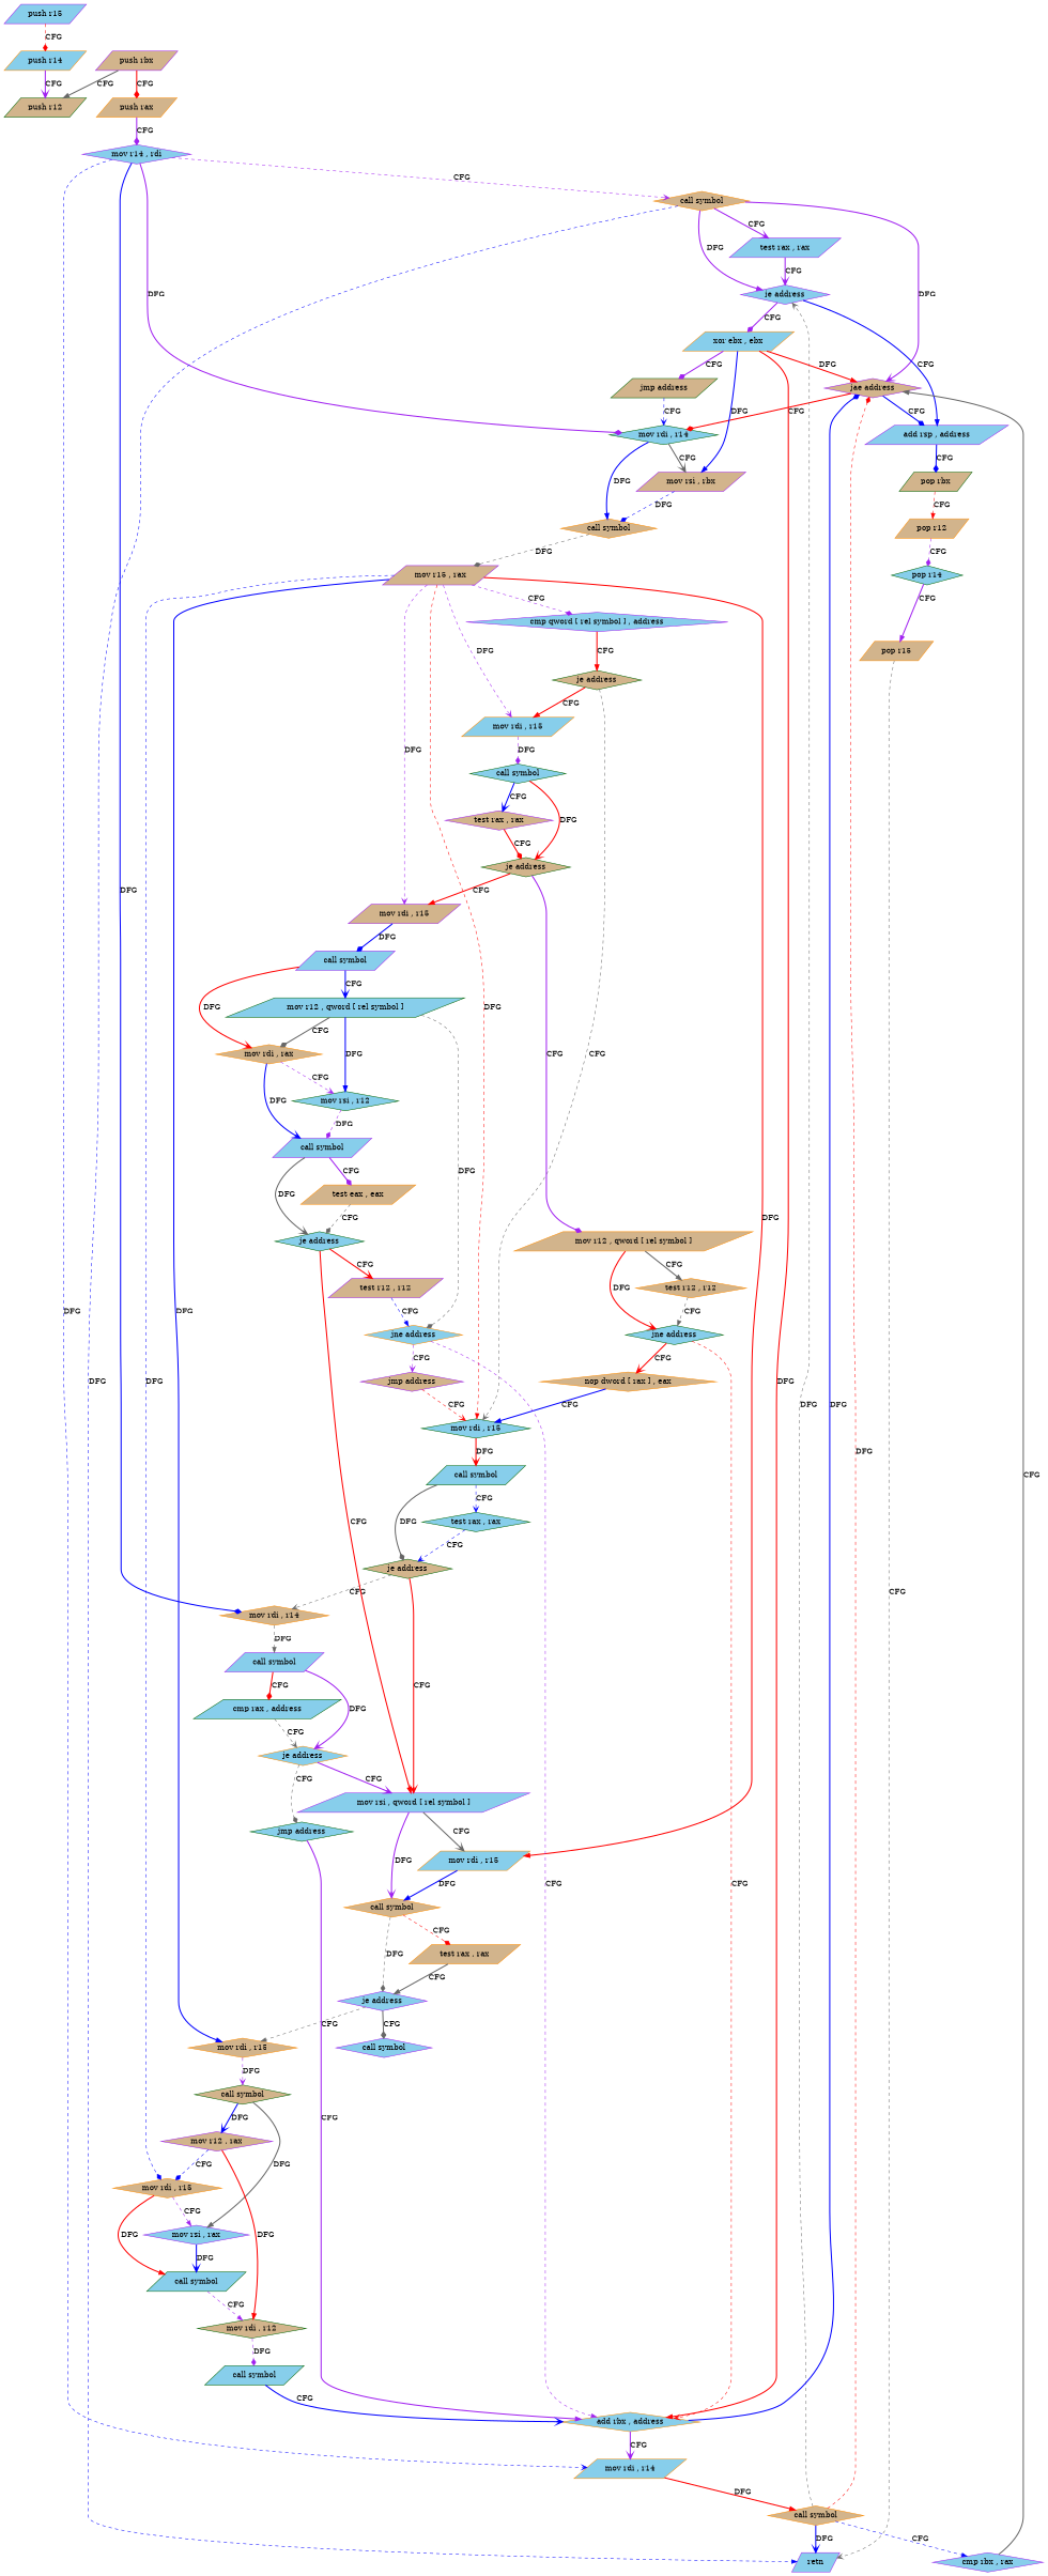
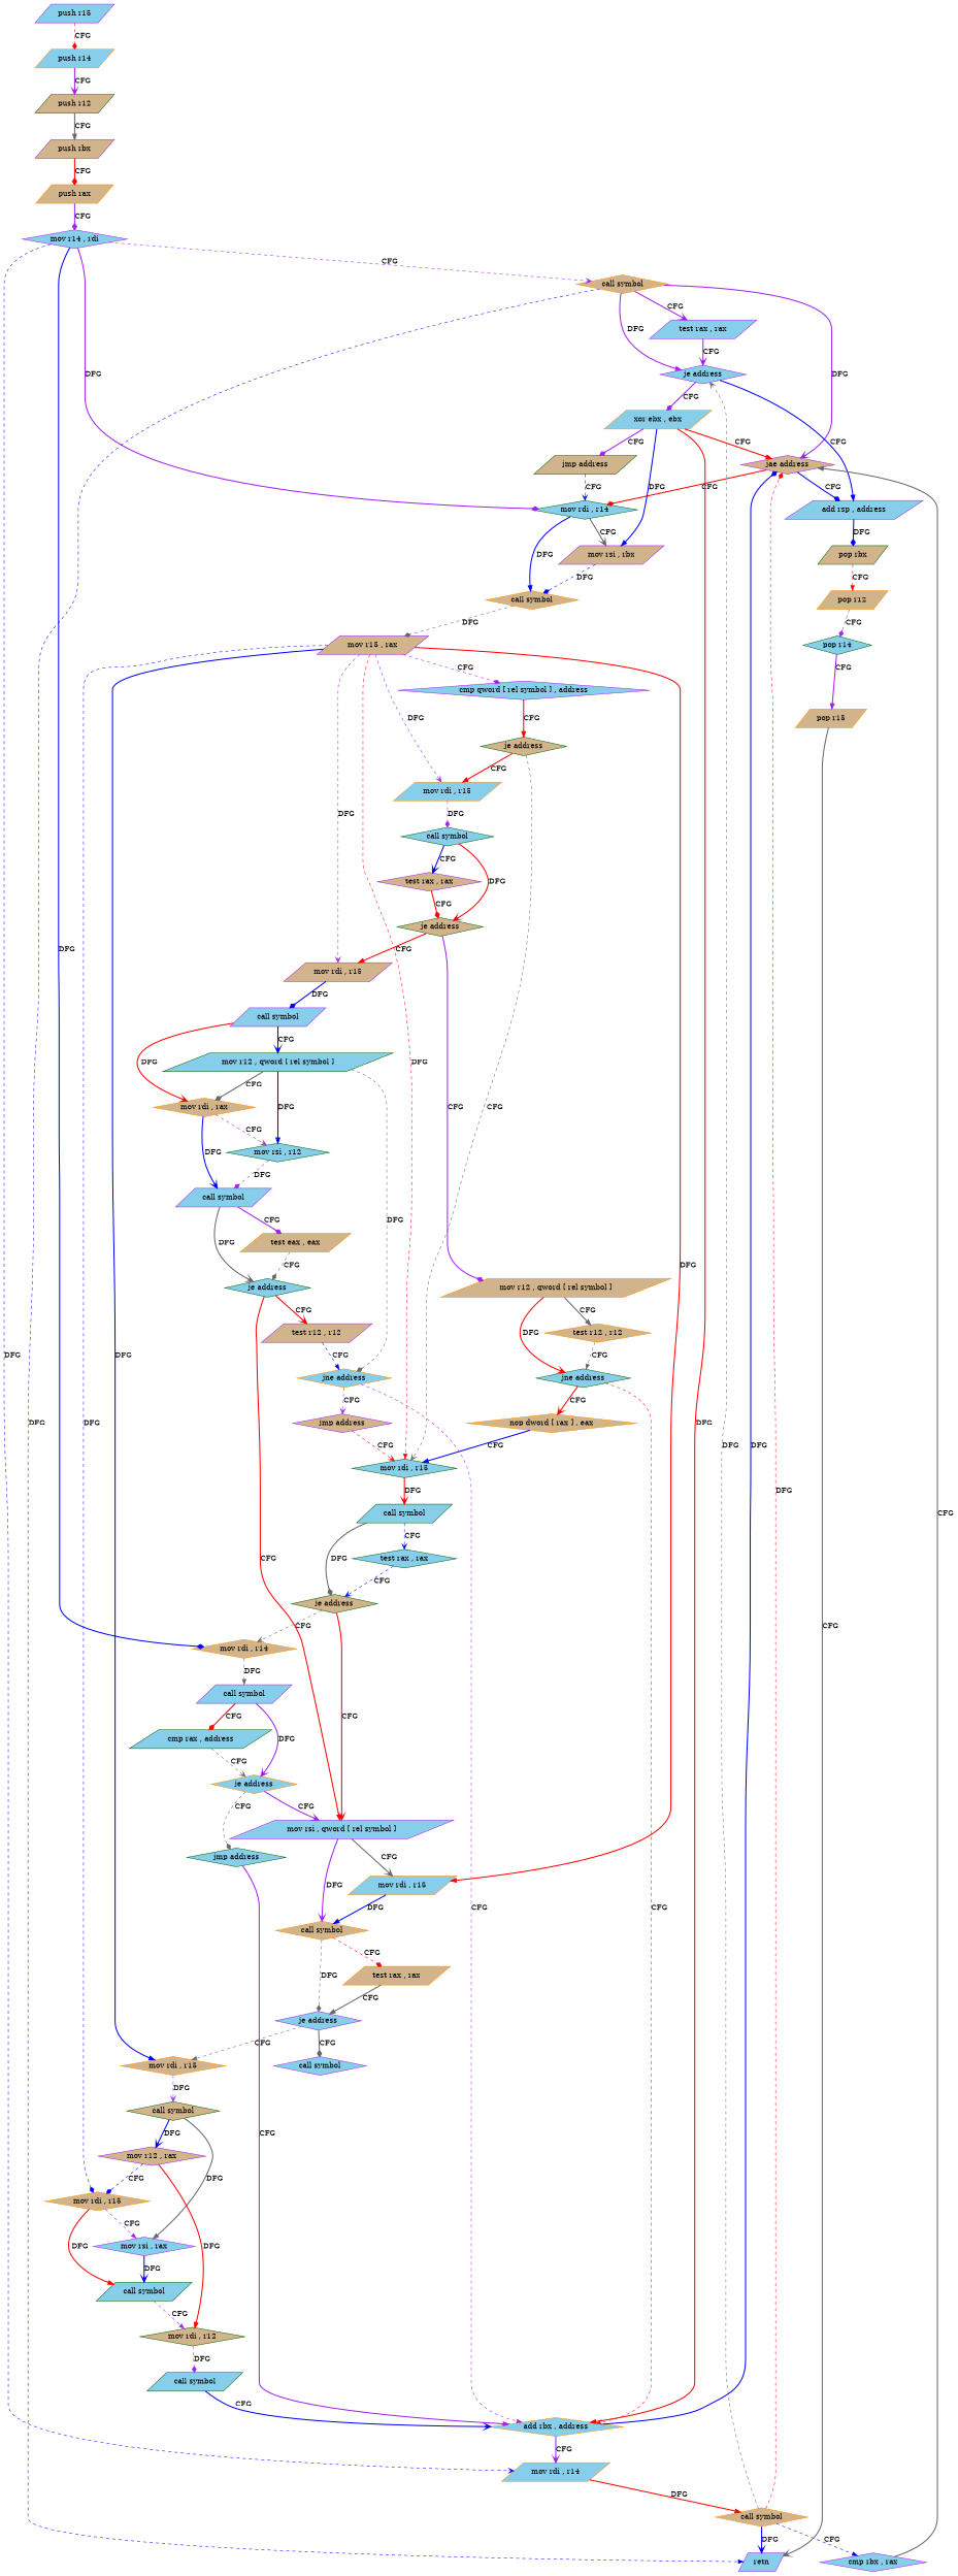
  digraph {
    node [color=purple fillcolor=skyblue shape=diamond style=filled]
    edge [arrowhead=vee color=purple style=bold]
    n1 [label="push r15" shape=parallelogram]
    n2 [color=darkorange label="push r14" shape=parallelogram]
    n3 [color=darkgreen fillcolor=tan label="push r12" shape=parallelogram]
    n4 [fillcolor=tan label="push rbx" shape=parallelogram]
    n5 [color=darkorange fillcolor=tan label="push rax" shape=parallelogram]
    n6 [label="mov r14 , rdi"]
    n7 [color=darkorange fillcolor=tan label="call symbol"]
    n8 [color=darkgreen label="mov rdi , r14"]
    n9 [color=darkorange fillcolor=tan label="mov rdi , r14"]
    n10 [color=darkorange label="mov rdi , r14" shape=parallelogram]
    n11 [label="test rax , rax" shape=parallelogram]
    n12 [label="je address"]
    n13 [label=retn shape=parallelogram]
    n14 [fillcolor=tan label="jae address"]
    n15 [fillcolor=tan label="mov rsi , rbx" shape=parallelogram]
    n16 [color=darkorange fillcolor=tan label="call symbol"]
    n17 [label="call symbol" shape=parallelogram]
    n18 [color=darkorange fillcolor=tan label="call symbol"]
    n19 [label="add rsp , address" shape=parallelogram]
    n20 [color=darkorange label="xor ebx , ebx" shape=parallelogram]
    n21 [color=darkgreen fillcolor=tan label="pop rbx" shape=parallelogram]
    n22 [color=darkgreen fillcolor=tan label="jmp address" shape=parallelogram]
    n23 [color=darkorange label="add rbx , address"]
    n24 [color=darkorange fillcolor=tan label="pop r12" shape=parallelogram]
    n25 [color=darkgreen label="pop r14"]
    n26 [color=darkorange fillcolor=tan label="pop r15" shape=parallelogram]
    n27 [fillcolor=tan label="mov r15 , rax" shape=parallelogram]
    n28 [label="cmp qword [ rel symbol ] , address"]
    n29 [color=darkgreen label="mov rdi , r15"]
    n30 [color=darkorange label="mov rdi , r15" shape=parallelogram]
    n31 [fillcolor=tan label="mov rdi , r15" shape=parallelogram]
    n32 [color=darkorange label="mov rdi , r15" shape=parallelogram]
    n33 [color=darkorange fillcolor=tan label="mov rdi , r15"]
    n34 [color=darkorange fillcolor=tan label="mov rdi , r15"]
    n35 [color=darkgreen fillcolor=tan label="je address"]
    n36 [color=darkgreen label="call symbol" shape=parallelogram]
    n37 [color=darkgreen label="call symbol"]
    n38 [label="call symbol" shape=parallelogram]
    n39 [color=darkorange fillcolor=tan label="call symbol"]
    n40 [color=darkgreen fillcolor=tan label="call symbol"]
    n41 [label="mov rsi , rax"]
    n42 [color=darkgreen label="call symbol" shape=parallelogram]
    n43 [color=darkgreen label="test rax , rax"]
    n44 [color=darkgreen fillcolor=tan label="je address"]
    n45 [fillcolor=tan label="test rax , rax"]
    n46 [color=darkgreen fillcolor=tan label="je address"]
    n47 [label="mov rsi , qword [ rel symbol ]" shape=parallelogram]
    n48 [color=darkorange fillcolor=tan label="test rax , rax" shape=parallelogram]
    n49 [label="je address"]
    n50 [color=darkgreen label="cmp rax , address" shape=parallelogram]
    n51 [color=darkorange label="je address"]
    n52 [color=darkorange fillcolor=tan label="mov r12 , qword [ rel symbol ]" shape=parallelogram]
    n53 [color=darkorange fillcolor=tan label="test r12 , r12"]
    n54 [color=darkgreen label="jne address"]
    n55 [color=darkorange fillcolor=tan label="nop dword [ rax ] , eax"]
    n56 [color=darkgreen label="mov r12 , qword [ rel symbol ]" shape=parallelogram]
    n57 [color=darkorange fillcolor=tan label="mov rdi , rax"]
    n58 [label="call symbol"]
    n59 [fillcolor=tan label="mov r12 , rax"]
    n60 [color=darkgreen label="jmp address"]
    n61 [color=darkgreen label="mov rsi , r12"]
    n62 [color=darkorange label="jne address"]
    n63 [label="call symbol" shape=parallelogram]
    n64 [fillcolor=tan label="jmp address"]
    n65 [color=darkorange fillcolor=tan label="test eax , eax" shape=parallelogram]
    n66 [color=darkgreen label="je address"]
    n67 [fillcolor=tan label="test r12 , r12" shape=parallelogram]
    n68 [color=darkgreen fillcolor=tan label="mov rdi , r12"]
    n69 [color=darkgreen label="call symbol" shape=parallelogram]
    n70 [label="cmp rbx , rax"]
    n1 -> n2 [arrowhead=diamond color=red label=CFG style=dashed]
    n2 -> n3 [label=CFG]
-   n4 -> n3 [arrowhead=normal color=gray40 label=CFG]
+   n3 -> n4 [arrowhead=normal color=gray40 label=CFG]
    n4 -> n5 [arrowhead=diamond color=red label=CFG]
    n5 -> n6 [arrowhead=diamond label=CFG]
    n6 -> n7 [label=CFG style=dashed]
    n6 -> n8 [arrowhead=diamond label=DFG]
    n6 -> n9 [arrowhead=diamond color=blue label=DFG]
    n6 -> n10 [color=blue label=DFG style=dashed]
    n7 -> n11 [label=CFG]
    n7 -> n12 [arrowhead=normal label=DFG]
    n7 -> n13 [arrowhead=normal color=blue label=DFG style=dashed]
    n7 -> n14 [label=DFG]
    n8 -> n15 [color=gray40 label=CFG]
    n8 -> n16 [arrowhead=normal color=blue label=DFG]
    n9 -> n17 [arrowhead=normal color=gray40 label=DFG style=dashed]
    n10 -> n18 [arrowhead=normal color=red label=DFG]
    n11 -> n12 [label=CFG]
    n12 -> n19 [arrowhead=normal color=blue label=CFG]
    n12 -> n20 [arrowhead=diamond label=CFG]
    n14 -> n8 [arrowhead=diamond color=red label=CFG]
    n14 -> n19 [arrowhead=diamond color=blue label=CFG]
    n15 -> n16 [arrowhead=diamond color=blue label=DFG style=dashed]
    n16 -> n27 [arrowhead=diamond color=gray40 label=DFG style=dashed]
    n17 -> n50 [arrowhead=diamond color=red label=CFG]
    n17 -> n51 [label=DFG]
    n18 -> n12 [color=gray40 label=DFG style=dashed]
    n18 -> n13 [color=blue label=DFG]
    n18 -> n14 [arrowhead=diamond color=red label=DFG style=dashed]
    n18 -> n70 [arrowhead=normal color=blue label=CFG style=dashed]
-   n19 -> n21 [arrowhead=diamond color=blue label=CFG]
-   n20 -> n14 [arrowhead=normal color=red label=DFG]
+   n19 -> n21 [arrowhead=diamond color=blue label=DFG]
+   n20 -> n14 [arrowhead=normal color=red label=CFG]
    n20 -> n15 [arrowhead=normal color=blue label=DFG]
    n20 -> n22 [arrowhead=diamond label=CFG]
    n20 -> n23 [arrowhead=normal color=red label=DFG]
    n21 -> n24 [arrowhead=normal color=red label=CFG style=dashed]
    n22 -> n8 [color=blue label=CFG style=dashed]
    n23 -> n10 [label=CFG]
    n23 -> n14 [arrowhead=diamond color=blue label=DFG]
    n24 -> n25 [arrowhead=diamond label=CFG style=dashed]
    n25 -> n26 [arrowhead=normal label=CFG]
-   n26 -> n13 [color=gray40 label=CFG style=dashed]
+   n26 -> n13 [color=gray40 label=CFG]
    n27 -> n28 [arrowhead=diamond label=CFG style=dashed]
    n27 -> n29 [arrowhead=normal color=red label=DFG style=dashed]
    n27 -> n30 [label=DFG style=dashed]
    n27 -> n31 [label=DFG style=dashed]
    n27 -> n32 [arrowhead=normal color=red label=DFG]
    n27 -> n33 [arrowhead=normal color=blue label=DFG]
    n27 -> n34 [arrowhead=diamond color=blue label=DFG style=dashed]
    n28 -> n35 [arrowhead=normal color=red label=CFG]
    n29 -> n36 [color=red label=DFG]
    n30 -> n37 [arrowhead=diamond label=DFG style=dashed]
    n31 -> n38 [arrowhead=diamond color=blue label=DFG]
    n32 -> n39 [arrowhead=normal color=blue label=DFG]
    n33 -> n40 [label=DFG style=dashed]
    n34 -> n41 [arrowhead=normal label=CFG style=dashed]
    n34 -> n42 [arrowhead=normal color=red label=DFG]
    n35 -> n29 [color=gray40 label=CFG style=dashed]
    n35 -> n30 [arrowhead=normal color=red label=CFG]
    n36 -> n43 [color=blue label=CFG style=dashed]
    n36 -> n44 [arrowhead=diamond color=gray40 label=DFG]
    n37 -> n45 [color=blue label=CFG]
    n37 -> n46 [color=red label=DFG]
    n38 -> n56 [color=blue label=CFG]
    n38 -> n57 [color=red label=DFG]
    n39 -> n48 [arrowhead=diamond color=red label=CFG style=dashed]
    n39 -> n49 [arrowhead=diamond color=gray40 label=DFG style=dashed]
    n40 -> n41 [arrowhead=normal color=gray40 label=DFG]
    n40 -> n59 [color=blue label=DFG]
    n41 -> n42 [color=blue label=DFG]
    n42 -> n68 [arrowhead=normal label=CFG style=dashed]
    n43 -> n44 [color=blue label=CFG style=dashed]
    n44 -> n9 [color=gray40 label=CFG style=dashed]
    n44 -> n47 [color=red label=CFG]
    n45 -> n46 [arrowhead=diamond color=red label=CFG]
    n46 -> n31 [arrowhead=normal color=red label=CFG]
    n46 -> n52 [arrowhead=diamond label=CFG]
    n47 -> n32 [color=gray40 label=CFG]
    n47 -> n39 [label=DFG]
    n48 -> n49 [arrowhead=normal color=gray40 label=CFG]
    n49 -> n33 [arrowhead=normal color=gray40 label=CFG style=dashed]
    n49 -> n58 [arrowhead=diamond color=gray40 label=CFG]
    n50 -> n51 [color=gray40 label=CFG style=dashed]
    n51 -> n47 [label=CFG]
    n51 -> n60 [arrowhead=diamond color=gray40 label=CFG style=dashed]
    n52 -> n53 [arrowhead=normal color=gray40 label=CFG]
    n52 -> n54 [color=red label=DFG]
    n53 -> n54 [arrowhead=normal color=gray40 label=CFG style=dashed]
    n54 -> n23 [color=red label=CFG style=dashed]
    n54 -> n55 [color=red label=CFG]
    n55 -> n29 [arrowhead=normal color=blue label=CFG]
    n56 -> n57 [arrowhead=diamond color=gray40 label=CFG]
    n56 -> n61 [arrowhead=normal color=blue label=DFG]
    n56 -> n62 [arrowhead=diamond color=gray40 label=DFG style=dashed]
    n57 -> n61 [label=CFG style=dashed]
    n57 -> n63 [color=blue label=DFG]
    n59 -> n34 [arrowhead=diamond color=blue label=CFG style=dashed]
    n59 -> n68 [arrowhead=normal color=red label=DFG]
    n60 -> n23 [arrowhead=normal label=CFG]
    n61 -> n63 [arrowhead=diamond label=DFG style=dashed]
    n62 -> n23 [arrowhead=normal label=CFG style=dashed]
    n62 -> n64 [label=CFG style=dashed]
    n63 -> n65 [arrowhead=diamond label=CFG]
    n63 -> n66 [color=gray40 label=DFG]
    n64 -> n29 [color=red label=CFG style=dashed]
    n65 -> n66 [arrowhead=diamond color=gray40 label=CFG style=dashed]
    n66 -> n47 [arrowhead=normal color=red label=CFG]
    n66 -> n67 [color=red label=CFG]
    n67 -> n62 [arrowhead=normal color=blue label=CFG style=dashed]
    n68 -> n69 [arrowhead=diamond label=DFG style=dashed]
    n69 -> n23 [color=blue label=CFG]
    n70 -> n14 [arrowhead=normal color=gray40 label=CFG]
  }
